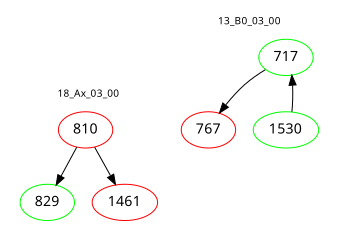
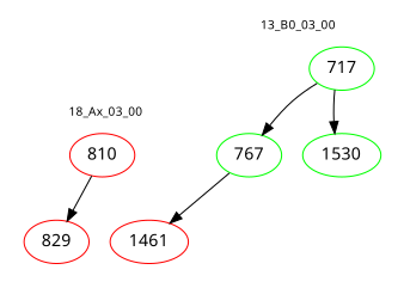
  digraph {
    fontname="Noto Sans"
    node [color=green fontname="Noto Sans"]
    edge [color=black fontname="Noto Sans"]
    n1 [color=red label=810]
-   n2 [label=829]
+   n2 [color=red label=829]
    n3 [color=red label=1461]
    n4 [label=717]
-   n5 [color=red label=767]
+   n5 [label=767]
    n6 [label=1530]
    subgraph cluster_1 {
      color=white
      fontsize=10
      label="18_Ax_03_00"
      n1
      n2
      n3
    }
    subgraph cluster_2 {
      color=white
      fontsize=10
      label="13_B0_03_00"
      n4
      n5
      n6
    }
    n1 -> n2
-   n1 -> n3
+   n5 -> n3
    n4 -> n5
-   n6 -> n4
+   n4 -> n6
  }
